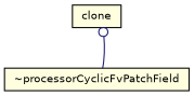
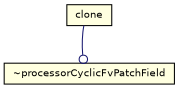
  digraph {
    rankdir=TB
    node [color=black fillcolor=lightyellow fontname=Helvetica fontsize=10 shape=record style=filled]
    n1 [fontcolor=black height=0.2 label=clone width=0.4]
    n2 [height=0.2 label="~processorCyclicFvPatchField" width=0.4]
-   n2 -> n1 [color=midnightblue fontname=Helvetica fontsize=10 labelfontname=Helvetica labelfontsize=10 style=solid arrowhead=odot]
+   n1 -> n2 [color=midnightblue fontname=Helvetica fontsize=10 labelfontname=Helvetica labelfontsize=10 style=solid arrowhead=odot]
  }
